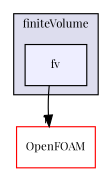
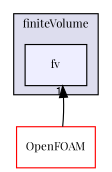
  digraph {
    compound=true
    fontname="Playfair Display"
    node [fontname="Playfair Display" fontsize=10 shape=box]
    n1 [fillcolor="#eeeeff" label=fv pencolor=black style=filled]
    n2 [color=red label=OpenFOAM]
    subgraph cluster_1 {
      bgcolor="#ddddee"
      fontsize=10
      label=finiteVolume
      pencolor=black
      n1
    }
-   n1 -> n2 [headlabel=1 labeldistance=1.5 labelfontname=FreeSans labelfontsize=10 fontname="Playfair Display"]
+   n2 -> n1 [headlabel=1 labeldistance=1.5 labelfontname=FreeSans labelfontsize=10 fontname="Playfair Display"]
  }
